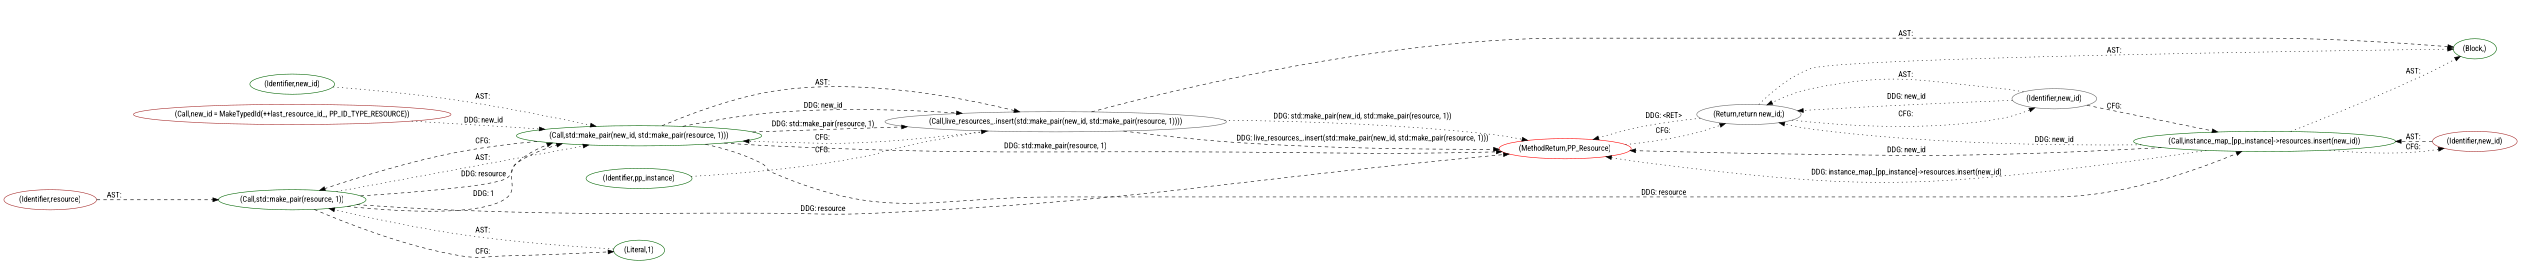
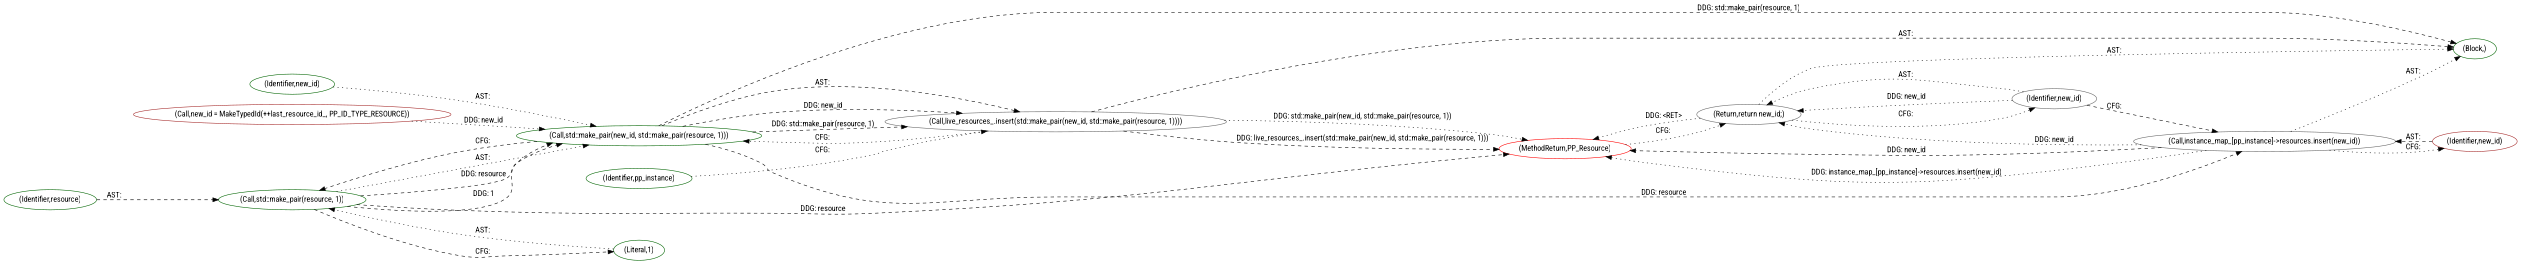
  digraph {
    fontname="Roboto Condensed"
    rankdir=LR
    node [color=darkgreen fontname="Roboto Condensed"]
    edge [fontname="Roboto Condensed" style=dotted]
    n1 [label="(Call,std::make_pair(resource, 1))"]
    n2 [label="(Call,std::make_pair(new_id, std::make_pair(resource, 1)))"]
    n3 [label="(Literal,1)"]
    n4 [color=red label="(MethodReturn,PP_Resource)"]
    n5 [color=gray40 label="(Call,live_resources_.insert(std::make_pair(new_id, std::make_pair(resource, 1))))"]
-   n6 [label="(Call,instance_map_[pp_instance]->resources.insert(new_id))"]
+   n6 [color=gray40 label="(Call,instance_map_[pp_instance]->resources.insert(new_id))"]
    n7 [color=gray40 label="(Return,return new_id;)"]
    n8 [label="(Block,)"]
    n9 [color=brown label="(Identifier,new_id)"]
    n10 [color=gray40 label="(Identifier,new_id)"]
-   n11 [color=brown label="(Identifier,resource)"]
+   n11 [label="(Identifier,resource)"]
    n12 [label="(Identifier,new_id)"]
    n13 [color=brown label="(Call,new_id = MakeTypedId(++last_resource_id_, PP_ID_TYPE_RESOURCE))"]
    n14 [label="(Identifier,pp_instance)"]
    n1 -> n2 [label="AST: "]
    n1 -> n2 [label="DDG: resource" style=dashed]
    n1 -> n2 [label="DDG: 1" style=dashed]
    n1 -> n3 [label="CFG: " style=dashed]
    n1 -> n4 [label="DDG: resource" style=dashed]
    n2 -> n1 [label="CFG: " style=dashed]
-   n2 -> n4 [label="DDG: std::make_pair(resource, 1)" style=dashed]
+   n2 -> n8 [label="DDG: std::make_pair(resource, 1)" style=dashed]
    n2 -> n5 [label="AST: " style=dashed]
    n2 -> n5 [label="DDG: new_id" style=dashed]
    n2 -> n5 [label="DDG: std::make_pair(resource, 1)" style=dashed]
    n2 -> n6 [label="DDG: resource" style=dashed]
    n3 -> n1 [label="AST: "]
    n4 -> n7 [label="CFG: "]
    n5 -> n2 [label="CFG: "]
    n5 -> n4 [label="DDG: live_resources_.insert(std::make_pair(new_id, std::make_pair(resource, 1)))" style=dashed]
    n5 -> n4 [label="DDG: std::make_pair(new_id, std::make_pair(resource, 1))"]
    n5 -> n8 [label="AST: " style=dashed]
    n6 -> n4 [label="DDG: instance_map_[pp_instance]->resources.insert(new_id)"]
    n6 -> n4 [label="DDG: new_id" style=dashed]
    n6 -> n7 [label="DDG: new_id"]
    n6 -> n8 [label="AST: "]
    n6 -> n9 [label="CFG: "]
    n7 -> n4 [label="DDG: <RET>"]
    n7 -> n8 [label="AST: "]
    n7 -> n10 [label="CFG: "]
    n9 -> n6 [label="AST: " style=dashed]
    n10 -> n6 [label="CFG: " style=dashed]
    n10 -> n7 [label="AST: "]
    n10 -> n7 [label="DDG: new_id"]
    n11 -> n1 [label="AST: " style=dashed]
    n12 -> n2 [label="AST: "]
    n13 -> n2 [label="DDG: new_id"]
    n14 -> n5 [label="CFG: "]
  }
